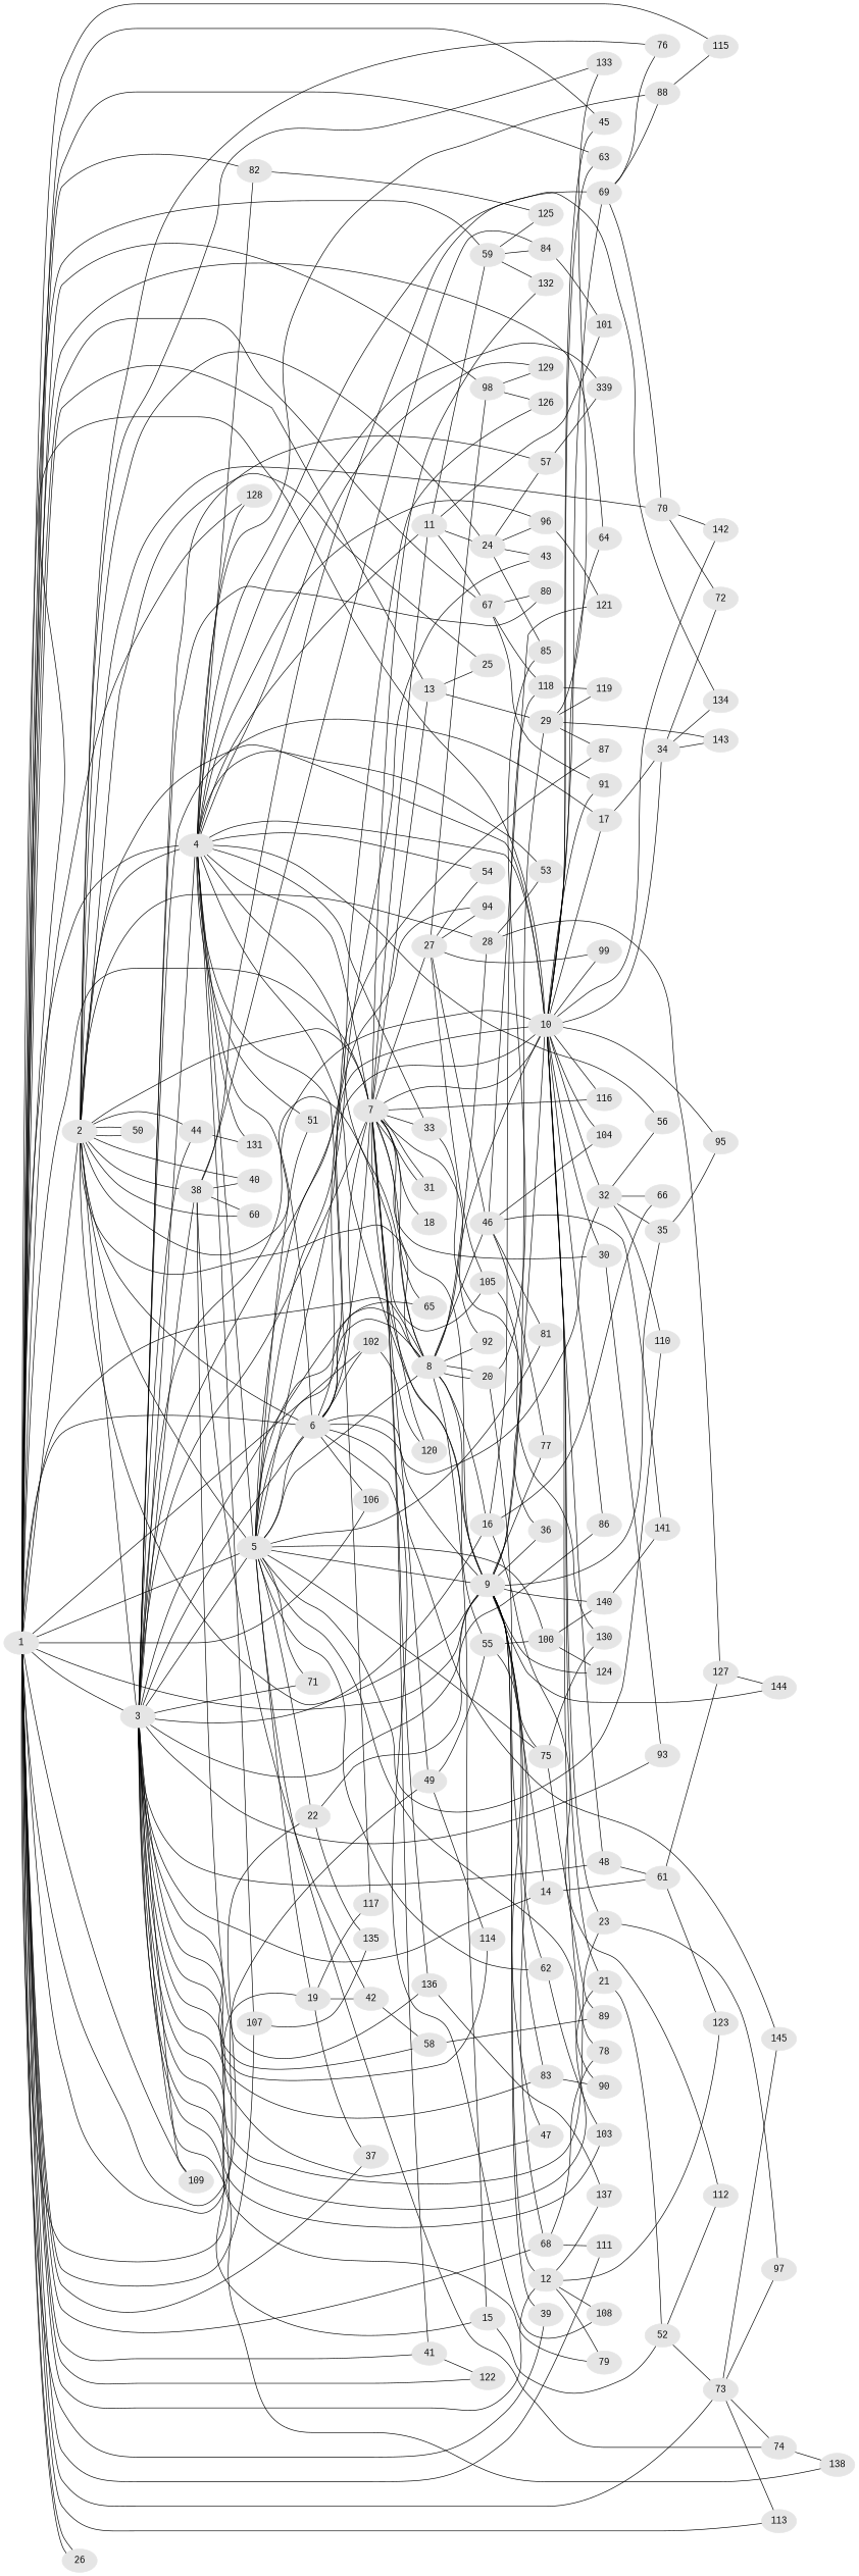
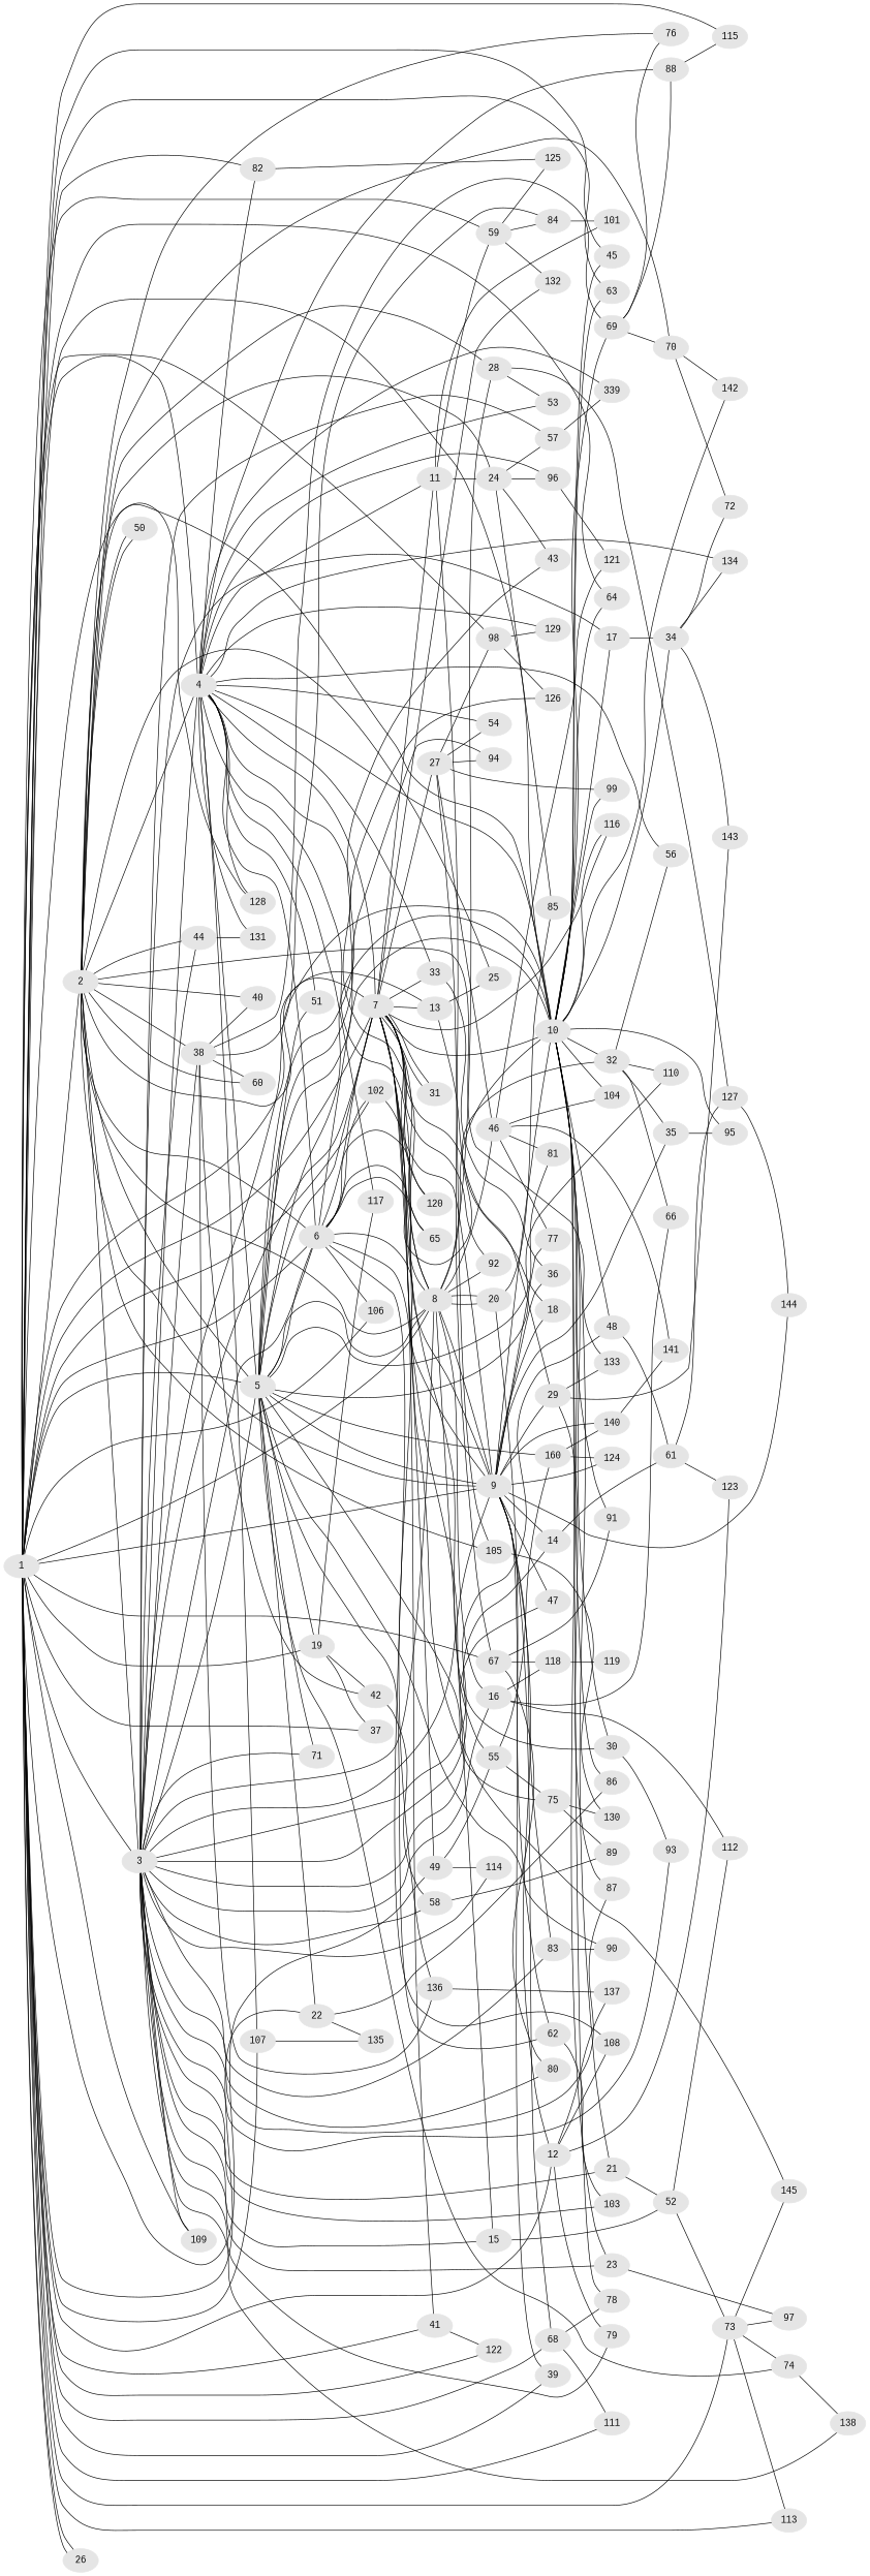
  graph {
    fontname="Liberation Mono"
    rankdir=LR
    node [color=gray90 fontname="Liberation Mono" style=filled]
    edge [fontname="Liberation Mono"]
    1
    2
    3
    4
    5
    6
    7
    8
    9
    10
    12
    13
    19
    22
    26
    37
    39
    41
    45
    49
    59
    63
    64
    67
    68
    73
    82
    98
    102
    106
    107
    109
    111
    113
    115
    122
    128
    24
    25
    28
    38
    40
    44
    50
    60
    70
    76
    105
    133
    14
    15
    16
    17
    21
    23
    47
    48
    57
    58
    71
    79
    80
    83
    87
    93
    103
    114
    138
    11
    33
    51
    53
    54
    56
    88
    96
    117
    129
    131
    134
    n81 [label=339]
    43
    62
    74
    75
    81
    90
    94
-   100
+   100 [label=160]
    110
    126
    32
    65
    108
    145
    27
    18
    30
    31
    55
    92
    116
    120
    132
    136
    20
    46
    29
    35
    36
    77
    124
    140
    144
    34
    69
    78
    86
    91
    95
    99
    104
    142
    123
    137
    42
    135
    84
    125
    118
    97
    85
    127
    72
    130
    61
    52
    66
    112
    89
    101
    121
    141
    119
    143
    1 -- 2
    1 -- 3
    1 -- 4
    1 -- 5
    1 -- 6
    1 -- 7
    1 -- 8
    1 -- 9
    1 -- 10
    1 -- 12
    1 -- 13
    1 -- 19
    1 -- 22
    1 -- 26
    1 -- 26
    1 -- 37
    1 -- 39
    1 -- 41
    1 -- 45
    1 -- 49
    1 -- 59
    1 -- 63
    1 -- 64
    1 -- 67
    1 -- 68
    1 -- 73
    1 -- 82
    1 -- 98
    1 -- 102
    1 -- 106
    1 -- 107
    1 -- 109
    1 -- 111
    1 -- 113
    1 -- 115
    1 -- 122
    1 -- 128
    2 -- 3
    2 -- 4
    2 -- 5
    2 -- 6
    2 -- 7
    2 -- 8
    2 -- 9
    2 -- 10
    2 -- 24
    2 -- 25
    2 -- 28
    2 -- 38
    2 -- 40
    2 -- 44
    2 -- 50
    2 -- 50
    2 -- 60
    2 -- 70
    2 -- 76
    2 -- 105
    2 -- 133
    3 -- 4
    3 -- 5
    3 -- 6
    3 -- 7
    3 -- 8
    3 -- 9
    3 -- 10
    3 -- 109
    3 -- 38
    3 -- 44
    3 -- 14
    3 -- 15
    3 -- 16
    3 -- 17
    3 -- 21
    3 -- 23
    3 -- 47
    3 -- 48
    3 -- 57
    3 -- 58
    3 -- 71
    3 -- 79
    3 -- 80
    3 -- 83
    3 -- 87
    3 -- 93
    3 -- 103
    3 -- 114
    3 -- 138
    4 -- 5
    4 -- 6
    4 -- 7
    4 -- 8
    4 -- 9
    4 -- 10
    4 -- 82
    4 -- 107
    4 -- 128
    4 -- 11
    4 -- 33
    4 -- 51
    4 -- 53
    4 -- 54
    4 -- 56
    4 -- 88
    4 -- 96
    4 -- 117
    4 -- 129
    4 -- 131
    4 -- 134
    4 -- n81
    5 -- 6
    5 -- 7
    5 -- 8
    5 -- 9
    5 -- 10
    5 -- 19
    5 -- 22
    5 -- 71
    5 -- 51
    5 -- 43
    5 -- 62
    5 -- 74
    5 -- 75
    5 -- 81
    5 -- 90
    5 -- 94
    5 -- 100
    5 -- 110
    5 -- 126
    6 -- 7
    6 -- 8
    6 -- 9
    6 -- 10
    6 -- 102
    6 -- 106
    6 -- 32
    6 -- 65
    6 -- 108
    6 -- 145
    7 -- 8
    7 -- 9
    7 -- 10
    7 -- 13
    7 -- 41
    7 -- 49
    7 -- 11
    7 -- 33
    7 -- 65
    7 -- 27
    7 -- 18
    7 -- 30
    7 -- 31
    7 -- 31
    7 -- 55
    7 -- 92
    7 -- 116
    7 -- 120
    7 -- 132
    7 -- 136
    8 -- 9
    8 -- 10
    8 -- 28
    8 -- 15
    8 -- 16
    8 -- 92
    8 -- 20
    8 -- 20
    8 -- 46
    9 -- 10
    9 -- 12
    9 -- 39
    9 -- 68
    9 -- 14
    9 -- 47
    9 -- 83
+   9 -- 18
    9 -- 29
    9 -- 35
    9 -- 36
    9 -- 77
    9 -- 124
    9 -- 140
    9 -- 144
    10 -- 45
    10 -- 63
    10 -- 64
    10 -- 17
    10 -- 21
    10 -- 23
    10 -- 48
    10 -- 32
    10 -- 30
    10 -- 116
    10 -- 34
    10 -- 69
    10 -- 78
    10 -- 86
    10 -- 91
    10 -- 95
    10 -- 99
    10 -- 104
    10 -- 142
    12 -- 79
    12 -- 108
    12 -- 123
    12 -- 137
    13 -- 25
    13 -- 29
    19 -- 37
    19 -- 117
    19 -- 42
    22 -- 86
    22 -- 135
    41 -- 122
    49 -- 114
    49 -- 55
    59 -- 132
    59 -- 84
    59 -- 125
    67 -- 80
    67 -- 91
    67 -- 118
    68 -- 111
    68 -- 78
    73 -- 113
    73 -- 74
    73 -- 145
    73 -- 97
    82 -- 125
    98 -- 129
    98 -- 126
    102 -- 120
    107 -- 135
    24 -- 57
    24 -- 96
    24 -- 43
    24 -- 85
    28 -- 53
    28 -- 127
    38 -- 40
    38 -- 60
    38 -- 136
    38 -- 69
    38 -- 42
    38 -- 84
    44 -- 131
    70 -- 142
    70 -- 72
    105 -- 130
    14 -- 61
    15 -- 52
    16 -- 118
    16 -- 66
    16 -- 112
    17 -- 34
    21 -- 52
    23 -- 97
    48 -- 61
    57 -- n81
    58 -- 89
    83 -- 90
    11 -- 59
    11 -- 67
    11 -- 24
    11 -- 101
    33 -- 36
    88 -- 115
    96 -- 121
    62 -- 103
    74 -- 138
    75 -- 130
    75 -- 89
    100 -- 124
    100 -- 140
    32 -- 56
    32 -- 110
    32 -- 35
    32 -- 66
    27 -- 98
    27 -- 105
    27 -- 54
    27 -- 94
    27 -- 46
    27 -- 99
    30 -- 93
    55 -- 75
    55 -- 100
    136 -- 137
    20 -- 62
    20 -- 85
    46 -- 81
    46 -- 77
    46 -- 104
    46 -- 121
    46 -- 141
    29 -- 133
    29 -- 87
-   29 -- 119
    29 -- 143
    35 -- 95
    140 -- 141
    34 -- 134
    34 -- 72
    34 -- 143
    69 -- 70
    69 -- 76
    69 -- 88
    42 -- 58
    84 -- 101
    118 -- 119
    127 -- 144
    61 -- 123
    61 -- 127
    52 -- 73
    52 -- 112
  }
